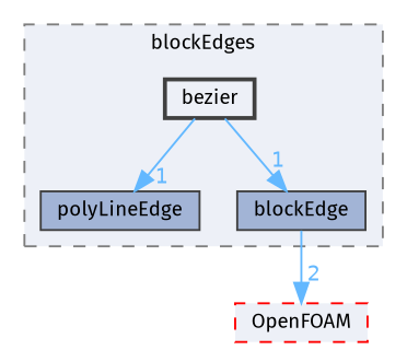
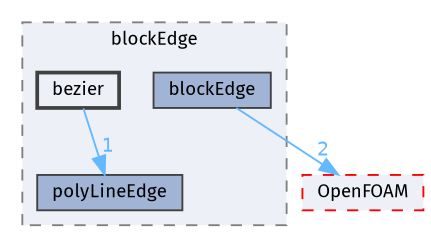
  digraph {
    compound=true
    fontname="Fira Sans"
    node [color=grey25 fillcolor="#a2b4d6" fontname="Fira Sans" fontsize=10 shape=box style=filled]
    edge [color=steelblue1 fontcolor=steelblue1 fontname="Fira Sans" fontsize=10 headlabel=1 labeldistance=1.5 labelfontname=Helvetica labelfontsize=10]
    n1 [height=0.2 label=polyLineEdge width=0.4]
    n2 [height=0.2 label=blockEdge width=0.4]
    n3 [fillcolor="#edf0f7" height=0.2 label=bezier style="filled,bold" width=0.4]
    n4 [color=red fillcolor="#edf0f7" height=0.2 label=OpenFOAM style="filled,dashed" width=0.4]
    subgraph cluster_1 {
      bgcolor="#edf0f7"
      fontsize=10
-     label=blockEdges
+     label=blockEdge
      pencolor=grey50
      style="filled,dashed"
      n1
      n2
      n3
    }
    n2 -> n4 [headlabel=2]
    n3 -> n1
-   n3 -> n2
  }
